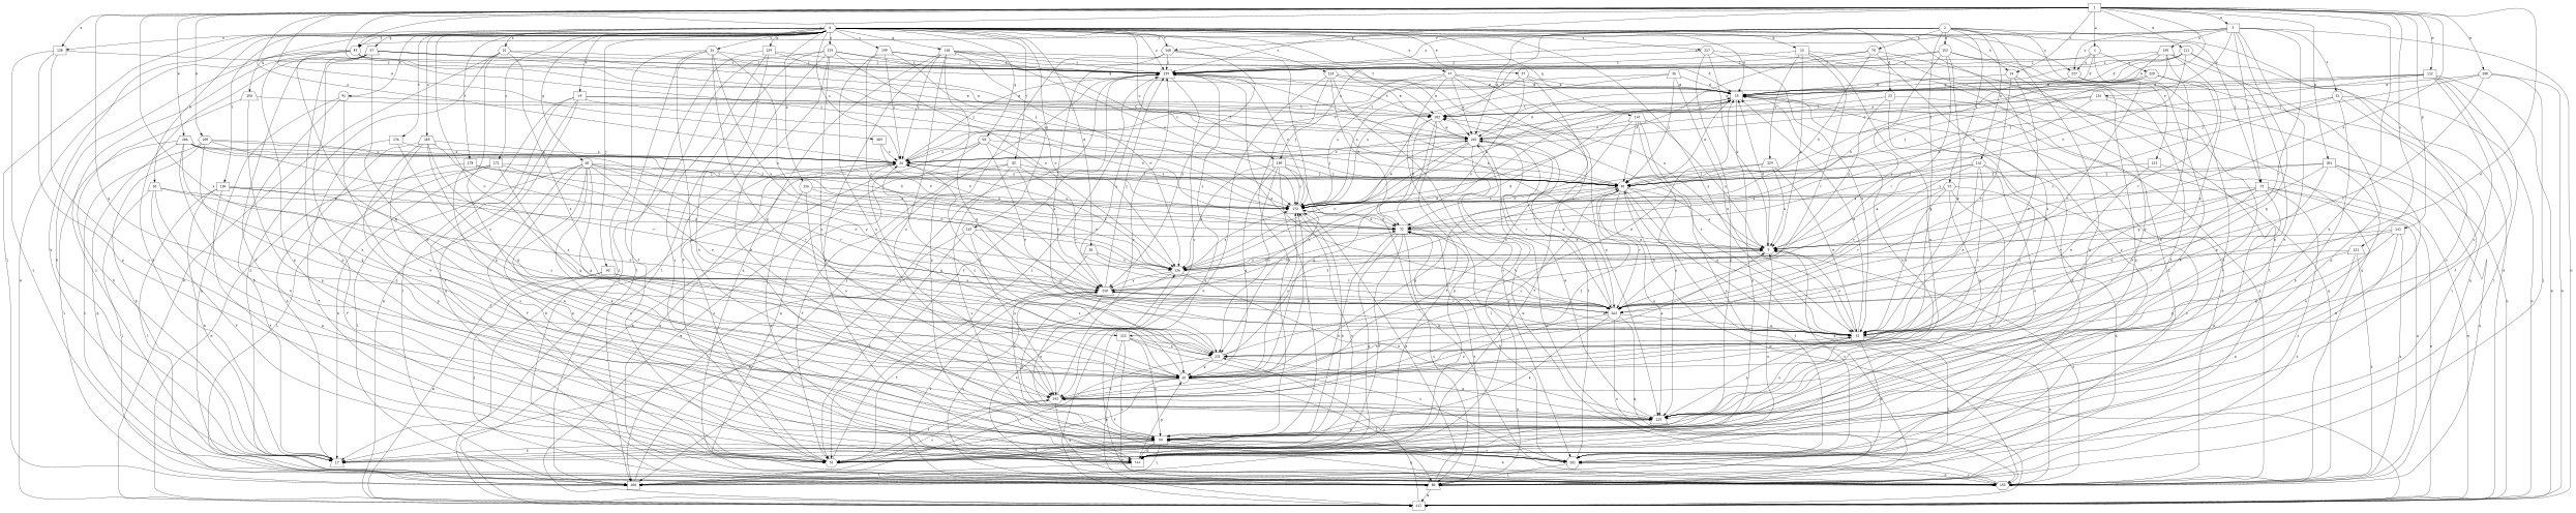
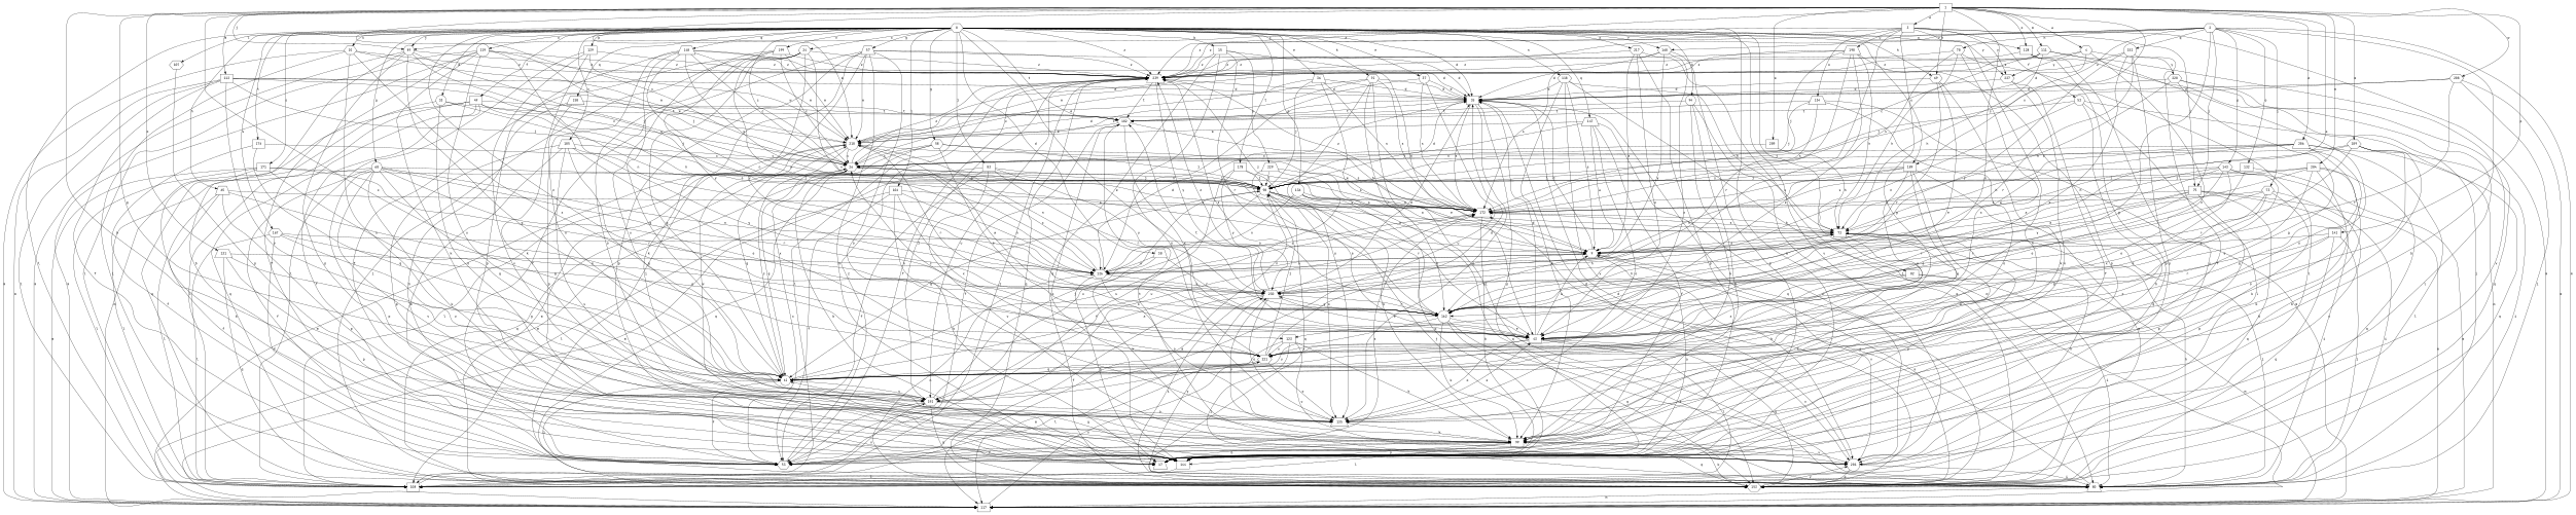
  strict digraph {
    fontname="JetBrains Mono"
    node [fontname="JetBrains Mono" shape=hexagon]
    edge [fontname="JetBrains Mono"]
    15 [shape=box]
    0
    17 [shape=trapezium]
    20
    24
    26
    30 [shape=trapezium]
    33 [shape=circle]
    35 [shape=box]
    36 [shape=trapezium]
    37 [shape=circle]
    43 [shape=box]
    49 [shape=box]
    57 [shape=trapezium]
    58
    60 [shape=circle]
    65 [shape=trapezium]
    69
    82 [shape=box]
    83 [shape=box]
    89 [shape=circle]
    92
    94 [shape=circle]
    104 [shape=box]
+   107
    108 [shape=box]
    118
    123 [shape=box]
    128 [shape=box]
    136 [shape=circle]
    139 [shape=box]
    147 [shape=trapezium]
    148 [shape=trapezium]
    150 [shape=trapezium]
    160
    167
    171 [shape=box]
    176 [shape=box]
    178 [shape=box]
    182
    185 [shape=trapezium]
    189 [shape=box]
    199 [shape=trapezium]
    201 [shape=circle]
    217
    219 [shape=circle]
    227
    239 [shape=trapezium]
    9
    162 [shape=circle]
    135 [shape=trapezium]
    153
    229 [shape=trapezium]
    210 [shape=circle]
    221
    117 [shape=box]
    80 [shape=trapezium]
    192
    62 [shape=circle]
    126
    53
    230 [shape=trapezium]
    172 [shape=trapezium]
    90 [shape=circle]
    99 [shape=box]
    144 [shape=box]
    72 [shape=box]
    1 [shape=box]
    3 [shape=box]
    4
    109
    111
    112 [shape=box]
    131 [shape=trapezium]
    141 [shape=box]
    204 [shape=box]
    206 [shape=trapezium]
    208
    209 [shape=box]
    75 [shape=box]
    52 [shape=circle]
    134 [shape=trapezium]
    190 [shape=trapezium]
    228
    2
    70
    73
    132 [shape=box]
    143
    152 [shape=circle]
    15 -> 239 [label=z]
    15 -> 9 [label=a]
    15 -> 162 [label=r]
    15 -> 135 [label=o]
    15 -> 153 [label=q]
    15 -> 229 [label=y]
    0 -> 15 [label=b]
    0 -> 17 [label=b]
    0 -> 20 [label=c]
    0 -> 24 [label=c]
    0 -> 26 [label=c]
    0 -> 30 [label=d]
    0 -> 33 [label=d]
    0 -> 35 [label=d]
+   0 -> 36 [label=e]
    0 -> 37 [label=e]
    0 -> 43 [label=e]
    0 -> 49 [label=f]
    0 -> 57 [label=g]
    0 -> 58 [label=g]
    0 -> 60 [label=g]
    0 -> 65 [label=h]
    0 -> 69 [label=h]
    0 -> 82 [label=j]
    0 -> 83 [label=j]
    0 -> 89 [label=j]
    0 -> 92 [label=k]
    0 -> 94 [label=k]
    0 -> 104 [label=l]
+   0 -> 107 [label=l]
    0 -> 108 [label=l]
    0 -> 118 [label=n]
    0 -> 123 [label=n]
    0 -> 128 [label=o]
    0 -> 136 [label=p]
    0 -> 139 [label=p]
    0 -> 147 [label=q]
    0 -> 148 [label=q]
    0 -> 150 [label=q]
    0 -> 160 [label=r]
    0 -> 167 [label=s]
    0 -> 171 [label=s]
    0 -> 176 [label=t]
    0 -> 178 [label=t]
    0 -> 182 [label=t]
    0 -> 185 [label=u]
    0 -> 189 [label=u]
    0 -> 199 [label=v]
    0 -> 201 [label=v]
    0 -> 217 [label=x]
    0 -> 219 [label=x]
    0 -> 227 [label=y]
    0 -> 239 [label=z]
    20 -> 239 [label=z]
    20 -> 210 [label=w]
    20 -> 221 [label=x]
    20 -> 117 [label=m]
    20 -> 80 [label=i]
    20 -> 192 [label=u]
    24 -> 239 [label=z]
    24 -> 135 [label=o]
    24 -> 80 [label=i]
    24 -> 62 [label=g]
    24 -> 126 [label=n]
    24 -> 53 [label=f]
    24 -> 230 [label=y]
    26 -> 17 [label=b]
    26 -> 239 [label=z]
    26 -> 153 [label=q]
    26 -> 62 [label=g]
    26 -> 172 [label=s]
    26 -> 90 [label=j]
    30 -> 162 [label=r]
    30 -> 126 [label=n]
    30 -> 99 [label=k]
    33 -> 182 [label=t]
    33 -> 9 [label=a]
    33 -> 135 [label=o]
    33 -> 153 [label=q]
    35 -> 182 [label=t]
    35 -> 135 [label=o]
    35 -> 153 [label=q]
    35 -> 172 [label=s]
    35 -> 144 [label=p]
    36 -> 26 [label=c]
    36 -> 35 [label=d]
    36 -> 43 [label=e]
    36 -> 172 [label=s]
    36 -> 90 [label=j]
    37 -> 35 [label=d]
    37 -> 192 [label=u]
    37 -> 126 [label=n]
    37 -> 172 [label=s]
    43 -> 35 [label=d]
    43 -> 108 [label=l]
    43 -> 182 [label=t]
    43 -> 201 [label=v]
    43 -> 9 [label=a]
    43 -> 135 [label=o]
    43 -> 153 [label=q]
    43 -> 221 [label=x]
    49 -> 108 [label=l]
    49 -> 182 [label=t]
    49 -> 153 [label=q]
    49 -> 117 [label=m]
    49 -> 53 [label=f]
    49 -> 90 [label=j]
    49 -> 72 [label=h]
    57 -> 17 [label=b]
    57 -> 35 [label=d]
    57 -> 239 [label=z]
    57 -> 135 [label=o]
    57 -> 210 [label=w]
    57 -> 80 [label=i]
    57 -> 53 [label=f]
    57 -> 99 [label=k]
    57 -> 144 [label=p]
    58 -> 26 [label=c]
    58 -> 43 [label=e]
    58 -> 153 [label=q]
    58 -> 117 [label=m]
    58 -> 172 [label=s]
    58 -> 90 [label=j]
    60 -> 43 [label=e]
    60 -> 108 [label=l]
    60 -> 201 [label=v]
    60 -> 162 [label=r]
    60 -> 62 [label=g]
    60 -> 126 [label=n]
    60 -> 53 [label=f]
    60 -> 90 [label=j]
    60 -> 99 [label=k]
    60 -> 144 [label=p]
    65 -> 43 [label=e]
    65 -> 108 [label=l]
    65 -> 53 [label=f]
    65 -> 172 [label=s]
    65 -> 144 [label=p]
    69 -> 35 [label=d]
    69 -> 43 [label=e]
    69 -> 162 [label=r]
    69 -> 99 [label=k]
    82 -> 221 [label=x]
    82 -> 117 [label=m]
    82 -> 80 [label=i]
    82 -> 230 [label=y]
    83 -> 201 [label=v]
    83 -> 162 [label=r]
    83 -> 117 [label=m]
    83 -> 53 [label=f]
    83 -> 230 [label=y]
    83 -> 90 [label=j]
    89 -> 17 [label=b]
    89 -> 239 [label=z]
    89 -> 117 [label=m]
    89 -> 62 [label=g]
    89 -> 172 [label=s]
    89 -> 90 [label=j]
    89 -> 144 [label=p]
    92 -> 26 [label=c]
    92 -> 35 [label=d]
    92 -> 162 [label=r]
    92 -> 135 [label=o]
    92 -> 210 [label=w]
    92 -> 80 [label=i]
    92 -> 172 [label=s]
    94 -> 17 [label=b]
    94 -> 182 [label=t]
    94 -> 153 [label=q]
    94 -> 99 [label=k]
    104 -> 17 [label=b]
    104 -> 108 [label=l]
    104 -> 221 [label=x]
    104 -> 126 [label=n]
    104 -> 53 [label=f]
    104 -> 172 [label=s]
+   107 -> 144 [label=p]
    108 -> 239 [label=z]
    108 -> 192 [label=u]
    118 -> 35 [label=d]
    118 -> 201 [label=v]
    118 -> 9 [label=a]
    118 -> 117 [label=m]
    118 -> 99 [label=k]
    118 -> 72 [label=h]
    123 -> 201 [label=v]
    123 -> 221 [label=x]
    123 -> 117 [label=m]
    123 -> 80 [label=i]
    123 -> 99 [label=k]
    128 -> 201 [label=v]
    128 -> 239 [label=z]
    128 -> 80 [label=i]
    128 -> 144 [label=p]
-   148 -> 153 [label=q]
+   136 -> 153 [label=q]
    136 -> 192 [label=u]
    136 -> 126 [label=n]
    136 -> 172 [label=s]
    136 -> 144 [label=p]
    139 -> 108 [label=l]
    139 -> 201 [label=v]
    139 -> 239 [label=z]
    139 -> 210 [label=w]
    139 -> 99 [label=k]
    147 -> 201 [label=v]
    147 -> 9 [label=a]
    147 -> 135 [label=o]
    147 -> 210 [label=w]
    147 -> 53 [label=f]
    147 -> 90 [label=j]
    148 -> 26 [label=c]
    148 -> 35 [label=d]
    148 -> 239 [label=z]
    148 -> 210 [label=w]
    148 -> 192 [label=u]
    148 -> 62 [label=g]
    148 -> 126 [label=n]
    148 -> 172 [label=s]
    148 -> 144 [label=p]
    150 -> 17 [label=b]
    150 -> 182 [label=t]
    150 -> 144 [label=p]
    160 -> 239 [label=z]
    160 -> 221 [label=x]
    160 -> 230 [label=y]
    160 -> 172 [label=s]
    160 -> 144 [label=p]
    167 -> 43 [label=e]
    167 -> 108 [label=l]
    167 -> 9 [label=a]
    167 -> 192 [label=u]
    167 -> 53 [label=f]
    171 -> 17 [label=b]
    171 -> 108 [label=l]
    171 -> 162 [label=r]
    171 -> 117 [label=m]
    171 -> 62 [label=g]
    171 -> 90 [label=j]
    176 -> 26 [label=c]
    176 -> 62 [label=g]
    176 -> 53 [label=f]
    178 -> 53 [label=f]
    178 -> 230 [label=y]
    178 -> 90 [label=j]
    178 -> 99 [label=k]
    182 -> 210 [label=w]
    182 -> 221 [label=x]
    182 -> 53 [label=f]
    182 -> 144 [label=p]
    182 -> 72 [label=h]
    185 -> 17 [label=b]
    185 -> 26 [label=c]
    185 -> 201 [label=v]
    185 -> 221 [label=x]
    185 -> 62 [label=g]
    185 -> 230 [label=y]
    185 -> 144 [label=p]
    189 -> 153 [label=q]
    189 -> 221 [label=x]
    189 -> 62 [label=g]
    189 -> 126 [label=n]
    189 -> 172 [label=s]
    189 -> 90 [label=j]
    189 -> 99 [label=k]
    199 -> 26 [label=c]
    199 -> 239 [label=z]
    199 -> 210 [label=w]
    199 -> 192 [label=u]
    199 -> 126 [label=n]
    199 -> 230 [label=y]
    201 -> 35 [label=d]
    201 -> 182 [label=t]
    201 -> 153 [label=q]
    201 -> 80 [label=i]
    201 -> 72 [label=h]
    217 -> 43 [label=e]
    217 -> 239 [label=z]
    217 -> 9 [label=a]
    217 -> 80 [label=i]
    217 -> 144 [label=p]
    219 -> 108 [label=l]
    219 -> 239 [label=z]
    219 -> 117 [label=m]
    219 -> 192 [label=u]
    219 -> 126 [label=n]
    219 -> 53 [label=f]
    219 -> 90 [label=j]
    219 -> 99 [label=k]
    227 -> 35 [label=d]
    227 -> 53 [label=f]
    227 -> 99 [label=k]
    239 -> 35 [label=d]
    239 -> 108 [label=l]
    239 -> 182 [label=t]
    239 -> 153 [label=q]
    239 -> 192 [label=u]
    239 -> 53 [label=f]
    239 -> 230 [label=y]
    9 -> 35 [label=d]
    9 -> 201 [label=v]
    9 -> 239 [label=z]
    9 -> 126 [label=n]
    162 -> 43 [label=e]
    162 -> 239 [label=z]
    162 -> 153 [label=q]
    162 -> 210 [label=w]
    162 -> 80 [label=i]
    162 -> 192 [label=u]
    162 -> 230 [label=y]
    162 -> 99 [label=k]
    162 -> 72 [label=h]
    135 -> 43 [label=e]
    135 -> 210 [label=w]
    135 -> 99 [label=k]
    153 -> 35 [label=d]
    153 -> 201 [label=v]
    153 -> 9 [label=a]
    153 -> 210 [label=w]
    153 -> 126 [label=n]
    153 -> 99 [label=k]
    229 -> 43 [label=e]
    229 -> 9 [label=a]
    229 -> 90 [label=j]
    229 -> 72 [label=h]
    210 -> 26 [label=c]
    210 -> 35 [label=d]
    210 -> 108 [label=l]
    210 -> 162 [label=r]
    210 -> 117 [label=m]
    210 -> 62 [label=g]
    210 -> 126 [label=n]
    221 -> 26 [label=c]
    221 -> 35 [label=d]
    221 -> 108 [label=l]
    221 -> 135 [label=o]
    221 -> 62 [label=g]
    221 -> 90 [label=j]
    117 -> 221 [label=x]
    80 -> 117 [label=m]
    80 -> 230 [label=y]
    80 -> 172 [label=a]
    80 -> 90 [label=j]
    80 -> 72 [label=h]
    192 -> 239 [label=z]
    192 -> 135 [label=o]
    192 -> 153 [label=q]
    192 -> 53 [label=f]
    192 -> 172 [label=s]
    192 -> 90 [label=j]
    62 -> 26 [label=c]
    62 -> 9 [label=a]
    62 -> 80 [label=i]
    62 -> 192 [label=u]
    62 -> 53 [label=f]
    62 -> 172 [label=s]
    126 -> 17 [label=b]
    126 -> 26 [label=c]
    126 -> 35 [label=d]
    126 -> 9 [label=a]
    126 -> 135 [label=o]
    126 -> 230 [label=y]
    126 -> 172 [label=s]
    53 -> 26 [label=c]
    53 -> 239 [label=z]
    53 -> 172 [label=s]
    230 -> 35 [label=d]
    230 -> 43 [label=e]
    230 -> 239 [label=z]
    230 -> 162 [label=r]
    230 -> 135 [label=o]
    230 -> 80 [label=i]
    230 -> 53 [label=f]
    230 -> 72 [label=h]
    172 -> 17 [label=b]
    172 -> 239 [label=z]
    172 -> 210 [label=w]
    172 -> 72 [label=h]
    90 -> 35 [label=d]
    90 -> 43 [label=e]
    90 -> 9 [label=a]
    90 -> 162 [label=r]
    90 -> 135 [label=o]
    90 -> 153 [label=q]
    90 -> 117 [label=m]
    90 -> 192 [label=u]
    90 -> 62 [label=g]
    90 -> 172 [label=s]
    99 -> 17 [label=b]
    99 -> 108 [label=l]
    99 -> 201 [label=v]
    99 -> 153 [label=q]
    99 -> 53 [label=f]
    99 -> 230 [label=y]
    99 -> 144 [label=p]
    144 -> 108 [label=l]
    144 -> 9 [label=a]
    144 -> 62 [label=g]
    72 -> 9 [label=a]
    72 -> 80 [label=i]
    72 -> 53 [label=f]
    72 -> 172 [label=s]
    72 -> 99 [label=k]
    72 -> 144 [label=p]
    1 -> 26 [label=c]
    1 -> 43 [label=e]
    1 -> 69 [label=h]
    1 -> 89 [label=j]
    1 -> 128 [label=o]
    1 -> 239 [label=z]
    1 -> 9 [label=a]
    1 -> 210 [label=w]
    1 -> 221 [label=x]
    1 -> 62 [label=g]
    1 -> 172 [label=s]
    1 -> 99 [label=k]
    1 -> 3 [label=a]
    1 -> 4 [label=a]
    1 -> 109 [label=m]
    1 -> 111 [label=m]
    1 -> 112 [label=m]
    1 -> 131 [label=o]
    1 -> 141 [label=p]
    1 -> 204 [label=w]
    1 -> 206 [label=w]
    1 -> 208 [label=w]
    1 -> 209 [label=w]
    3 -> 89 [label=j]
    3 -> 227 [label=y]
    3 -> 239 [label=z]
    3 -> 162 [label=r]
    3 -> 117 [label=m]
    3 -> 62 [label=g]
    3 -> 99 [label=k]
    3 -> 75 [label=i]
    3 -> 52 [label=f]
    3 -> 134 [label=o]
    3 -> 190 [label=u]
    4 -> 35 [label=d]
    4 -> 123 [label=n]
    4 -> 227 [label=y]
    4 -> 239 [label=z]
    4 -> 228 [label=y]
    109 -> 17 [label=b]
    109 -> 26 [label=c]
    109 -> 162 [label=r]
    109 -> 135 [label=o]
    109 -> 80 [label=i]
    109 -> 72 [label=h]
    111 -> 26 [label=c]
    111 -> 201 [label=v]
    111 -> 239 [label=z]
    111 -> 135 [label=o]
    111 -> 210 [label=w]
    111 -> 72 [label=h]
    112 -> 26 [label=c]
    112 -> 35 [label=d]
    112 -> 108 [label=l]
    112 -> 210 [label=w]
    112 -> 117 [label=m]
    112 -> 192 [label=u]
    112 -> 53 [label=f]
    112 -> 90 [label=j]
    131 -> 153 [label=q]
    131 -> 62 [label=g]
    131 -> 126 [label=n]
    131 -> 144 [label=p]
    141 -> 9 [label=a]
    141 -> 162 [label=r]
    141 -> 153 [label=q]
    141 -> 80 [label=i]
    141 -> 62 [label=g]
    204 -> 17 [label=b]
    204 -> 43 [label=e]
    204 -> 153 [label=q]
    204 -> 230 [label=y]
    204 -> 172 [label=s]
    204 -> 90 [label=j]
    204 -> 99 [label=k]
    206 -> 26 [label=c]
    206 -> 108 [label=l]
    206 -> 9 [label=a]
    206 -> 153 [label=q]
    206 -> 62 [label=g]
    206 -> 172 [label=s]
    206 -> 99 [label=k]
    206 -> 72 [label=h]
    208 -> 35 [label=d]
    208 -> 162 [label=r]
    208 -> 117 [label=m]
    208 -> 80 [label=i]
    208 -> 90 [label=j]
    209 -> 26 [label=c]
    209 -> 72 [label=h]
    75 -> 43 [label=e]
    75 -> 9 [label=a]
    75 -> 162 [label=r]
    75 -> 153 [label=q]
    75 -> 117 [label=m]
    75 -> 80 [label=i]
    75 -> 172 [label=s]
    75 -> 144 [label=p]
    52 -> 17 [label=b]
    52 -> 108 [label=l]
    52 -> 182 [label=t]
    52 -> 117 [label=m]
    52 -> 126 [label=n]
    134 -> 182 [label=t]
    134 -> 135 [label=o]
    134 -> 117 [label=m]
    134 -> 172 [label=s]
    134 -> 90 [label=j]
    190 -> 35 [label=d]
    190 -> 43 [label=e]
    190 -> 239 [label=z]
    190 -> 162 [label=r]
    190 -> 90 [label=j]
    190 -> 144 [label=p]
    190 -> 72 [label=h]
    228 -> 35 [label=d]
+   228 -> 108 [label=l]
    228 -> 153 [label=q]
    228 -> 62 [label=g]
    228 -> 72 [label=h]
    2 -> 17 [label=b]
    2 -> 160 [label=r]
    2 -> 189 [label=u]
    2 -> 239 [label=z]
    2 -> 210 [label=w]
    2 -> 117 [label=m]
    2 -> 62 [label=g]
    2 -> 75 [label=i]
    2 -> 70 [label=h]
    2 -> 73 [label=i]
    2 -> 132 [label=o]
    2 -> 143 [label=p]
    2 -> 152 [label=q]
    70 -> 108 [label=l]
    70 -> 239 [label=z]
    70 -> 221 [label=x]
    70 -> 172 [label=s]
    70 -> 72 [label=h]
    73 -> 43 [label=e]
    73 -> 162 [label=r]
    73 -> 80 [label=i]
    73 -> 62 [label=g]
    73 -> 172 [label=s]
    73 -> 144 [label=p]
    132 -> 43 [label=e]
    132 -> 117 [label=m]
    132 -> 90 [label=j]
    143 -> 43 [label=e]
    143 -> 201 [label=v]
    143 -> 9 [label=a]
    143 -> 162 [label=r]
    143 -> 135 [label=o]
    143 -> 221 [label=x]
    143 -> 90 [label=j]
    152 -> 43 [label=e]
-   152 -> 182 [label=t]
    152 -> 239 [label=z]
    152 -> 162 [label=r]
    152 -> 53 [label=f]
    152 -> 230 [label=y]
    152 -> 144 [label=p]
  }
